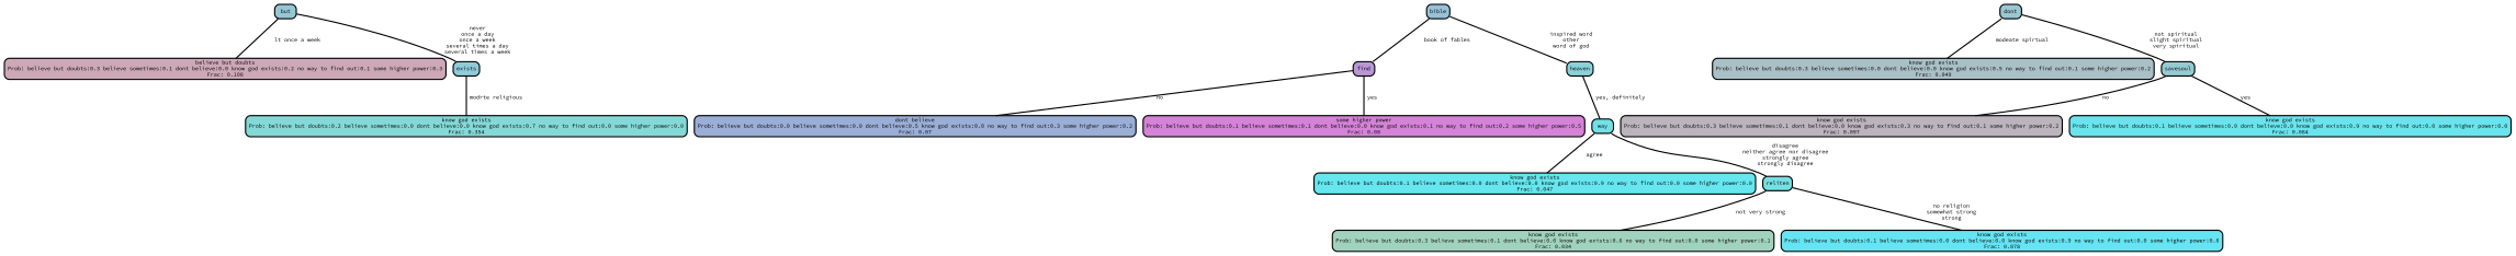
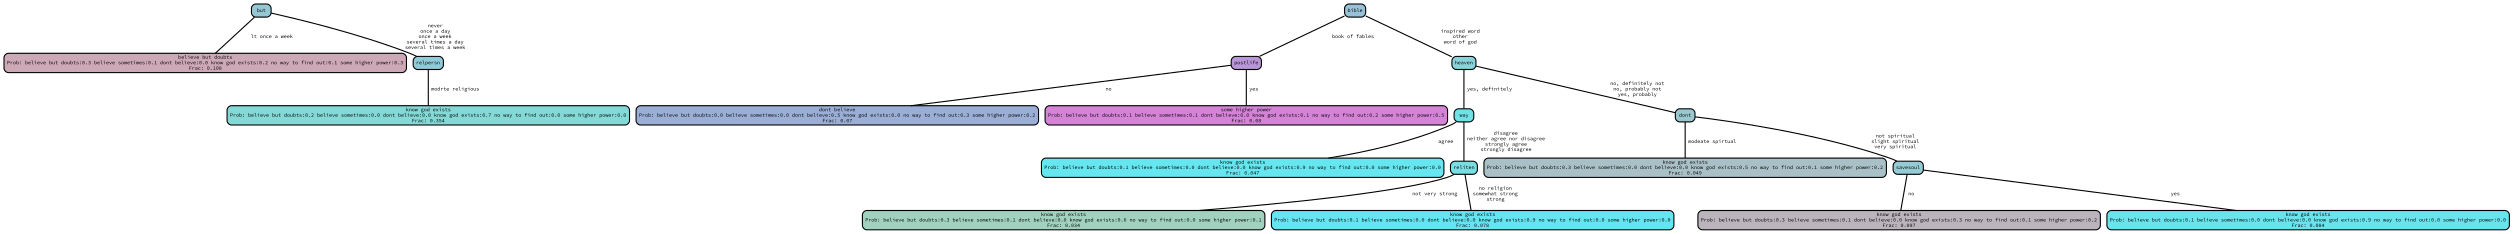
  graph {
    fontname="Source Code Pro"
    ranksep="0 equally"
    splines=straight
    node [color=black fontcolor=black fontname="Source Code Pro" penwidth=3 shape=box style="filled, rounded"]
    edge [color=black fontname="Source Code Pro" penwidth=3]
    n1 [fillcolor="#cda8b7" label="believe but doubts\nProb: believe but doubts:0.3 believe sometimes:0.1 dont believe:0.0 know god exists:0.2 no way to find out:0.1 some higher power:0.3\nFrac: 0.108"]
    n2 [fillcolor="#96c7d4" label=but]
-   n3 [fillcolor="#8fcbd8" label=exists]
+   n3 [fillcolor="#8fcbd8" label=relpersn]
    n4 [fillcolor="#84d9d7" label="know god exists\nProb: believe but doubts:0.2 believe sometimes:0.0 dont believe:0.0 know god exists:0.7 no way to find out:0.0 some higher power:0.0\nFrac: 0.354"]
    n5 [fillcolor="#97c2d8" label=bible]
-   n6 [fillcolor="#b997d7" label=find]
+   n6 [fillcolor="#b997d7" label=postlife]
    n7 [fillcolor="#89d2d9" label=heaven]
    n8 [fillcolor="#9aaed6" label="dont believe\nProb: believe but doubts:0.0 believe sometimes:0.0 dont believe:0.5 know god exists:0.0 no way to find out:0.3 some higher power:0.2\nFrac: 0.07"]
    n9 [fillcolor="#d483d7" label="some higher power\nProb: believe but doubts:0.1 believe sometimes:0.1 dont believe:0.0 know god exists:0.1 no way to find out:0.2 some higher power:0.5\nFrac: 0.08"]
    n10 [fillcolor="#72e1e6" label=way]
    n11 [fillcolor="#99c8d0" label=dont]
    n12 [fillcolor="#66e6ee" label="know god exists\nProb: believe but doubts:0.1 believe sometimes:0.0 dont believe:0.0 know god exists:0.9 no way to find out:0.0 some higher power:0.0\nFrac: 0.047"]
    n13 [fillcolor="#77dfe2" label=reliten]
    n14 [fillcolor="#a0d2bf" label="know god exists\nProb: believe but doubts:0.3 believe sometimes:0.1 dont believe:0.0 know god exists:0.6 no way to find out:0.0 some higher power:0.1\nFrac: 0.034"]
    n15 [fillcolor="#65e4f2" label="know god exists\nProb: believe but doubts:0.1 believe sometimes:0.0 dont believe:0.0 know god exists:0.9 no way to find out:0.0 some higher power:0.0\nFrac: 0.078"]
    n16 [fillcolor="#a9c0c6" label="know god exists\nProb: believe but doubts:0.3 believe sometimes:0.0 dont believe:0.0 know god exists:0.5 no way to find out:0.1 some higher power:0.2\nFrac: 0.049"]
    n17 [fillcolor="#95cbd3" label=savesoul]
    n18 [fillcolor="#bcb4bc" label="know god exists\nProb: believe but doubts:0.3 believe sometimes:0.1 dont believe:0.0 know god exists:0.3 no way to find out:0.1 some higher power:0.2\nFrac: 0.097"]
    n19 [fillcolor="#69e4ed" label="know god exists\nProb: believe but doubts:0.1 believe sometimes:0.0 dont believe:0.0 know god exists:0.9 no way to find out:0.0 some higher power:0.0\nFrac: 0.084"]
    subgraph sub_1 {
      rank=same
    }
    n2 -- n1 [label=" lt once a week"]
    n2 -- n3 [label=" never\n once a day\n once a week\n several times a day\n several times a week"]
    n3 -- n4 [label=" modrte religious"]
    n5 -- n6 [label=" book of fables"]
    n5 -- n7 [label=" inspired word\n other\n word of god"]
    n6 -- n8 [label=" no"]
    n6 -- n9 [label=" yes"]
    n7 -- n10 [label=" yes, definitely"]
+   n7 -- n11 [label=" no, definitely not\n no, probably not\n yes, probably"]
    n10 -- n12 [label=" agree"]
    n10 -- n13 [label=" disagree\n neither agree nor disagree\n strongly agree\n strongly disagree"]
    n11 -- n16 [label=" modeate spirtual"]
    n11 -- n17 [label=" not spiritual\n slight spiritual\n very spiritual"]
    n13 -- n14 [label=" not very strong"]
    n13 -- n15 [label=" no religion\n somewhat strong\n strong"]
    n17 -- n18 [label=" no"]
    n17 -- n19 [label=" yes"]
  }
